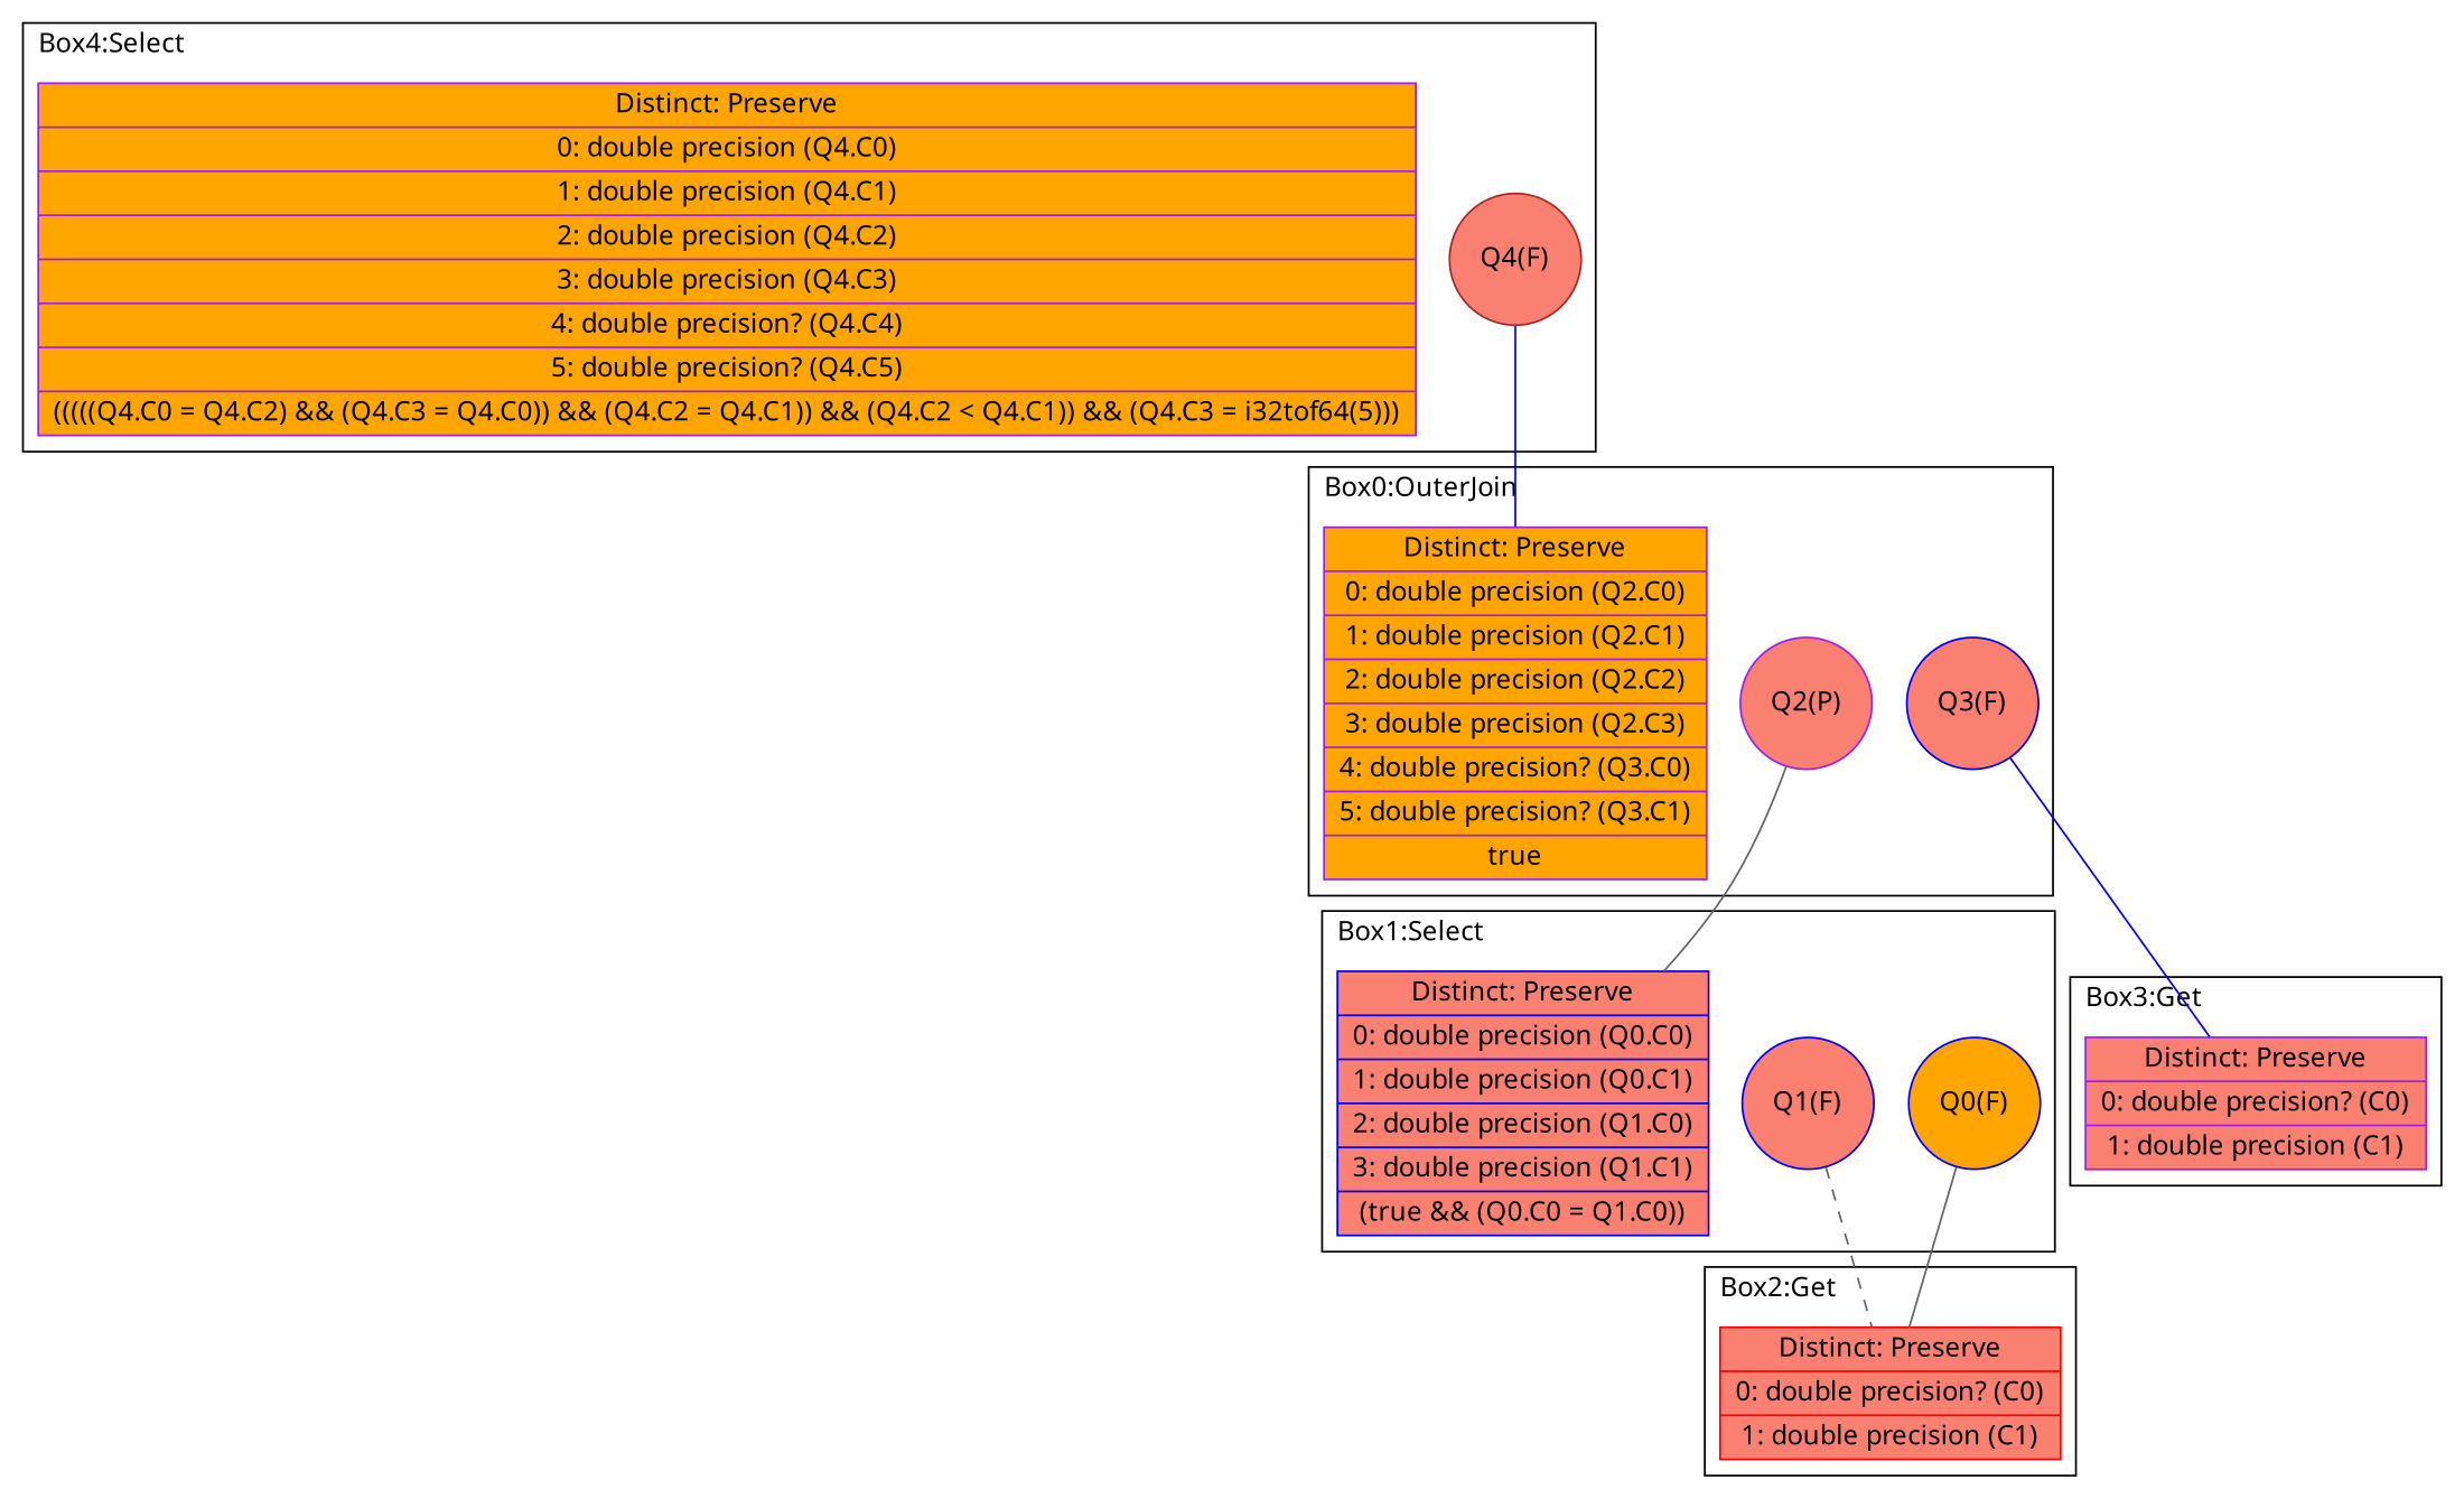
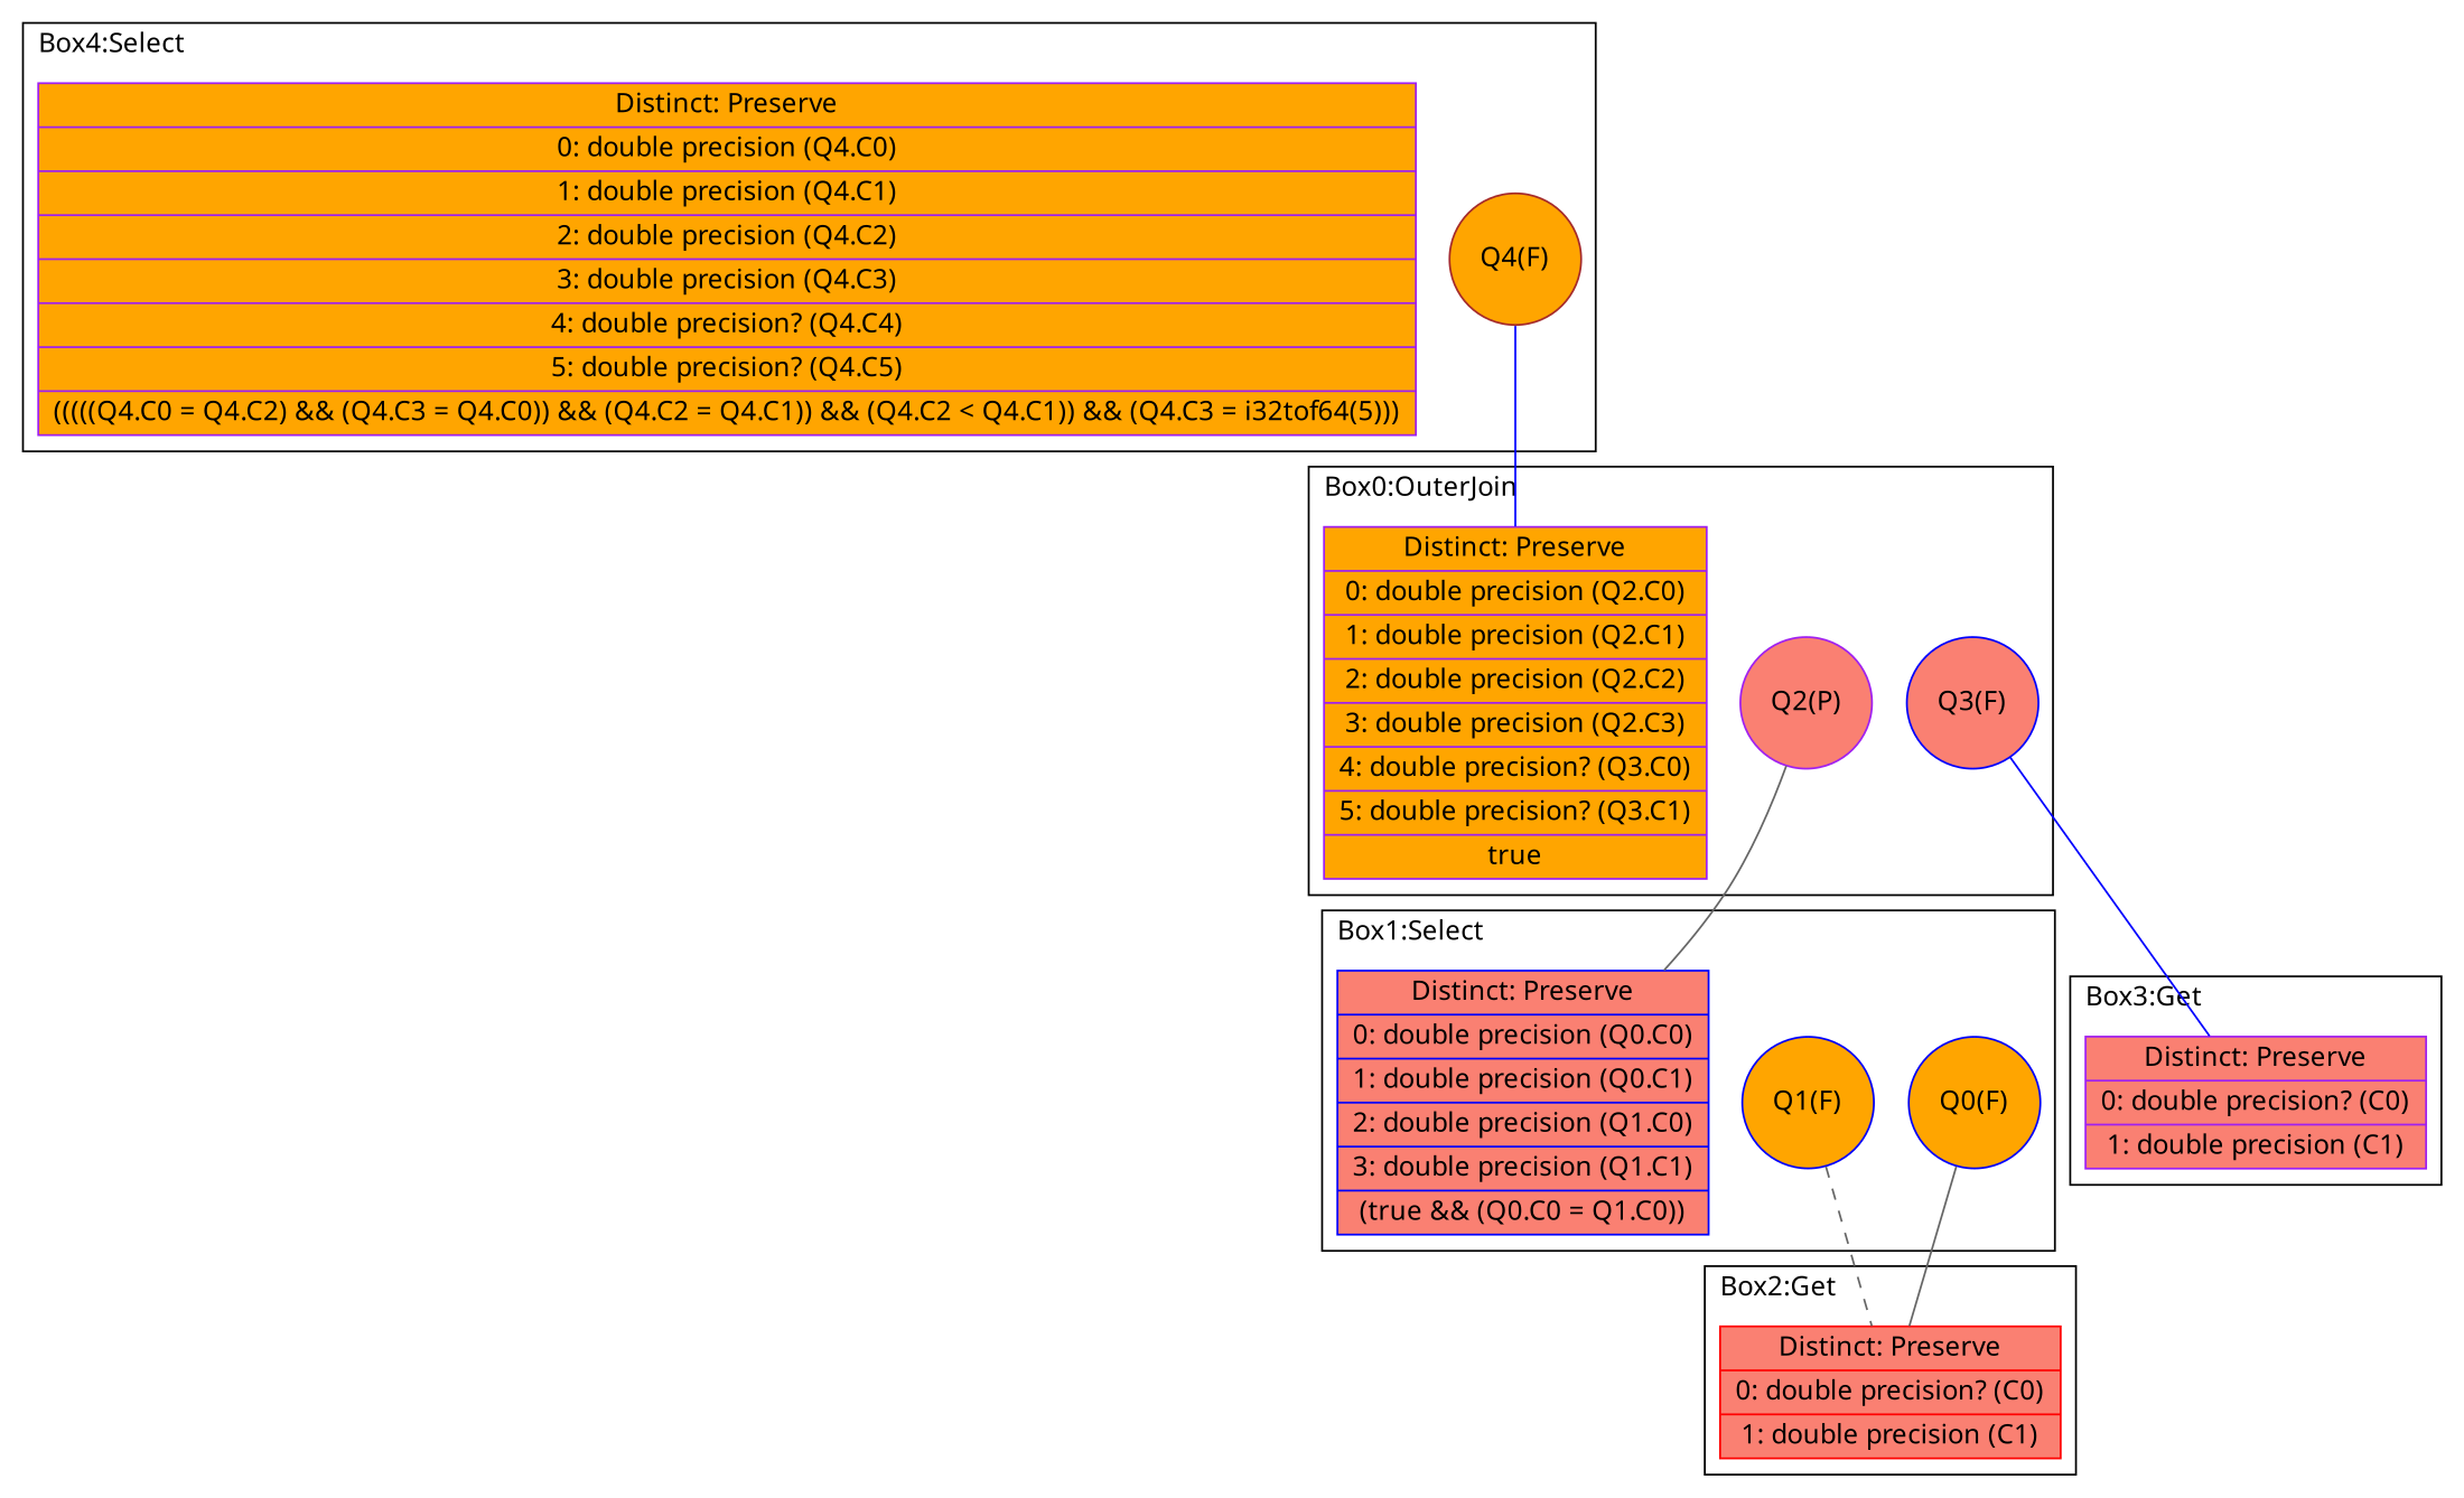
  digraph {
    compound=true
    fontname="Noto Sans"
    labeljust=l
    node [color=purple fillcolor=orange fontname="Noto Sans" shape=circle style=filled]
    edge [arrowhead=none color=gray40 fontname="Noto Sans" style=solid]
-   n1 [color=brown fillcolor=salmon label="Q4(F)"]
+   n1 [color=brown label="Q4(F)"]
    n2 [label="{ Distinct: Preserve| 0: double precision (Q4.C0)| 1: double precision (Q4.C1)| 2: double precision (Q4.C2)| 3: double precision (Q4.C3)| 4: double precision? (Q4.C4)| 5: double precision? (Q4.C5)| (((((Q4.C0 = Q4.C2) && (Q4.C3 = Q4.C0)) && (Q4.C2 = Q4.C1)) && (Q4.C2 \< Q4.C1)) && (Q4.C3 = i32tof64(5))) }" shape=record]
    n3 [fillcolor=salmon label="Q2(P)"]
    n4 [color=blue fillcolor=salmon label="Q3(F)"]
    n5 [label="{ Distinct: Preserve| 0: double precision (Q2.C0)| 1: double precision (Q2.C1)| 2: double precision (Q2.C2)| 3: double precision (Q2.C3)| 4: double precision? (Q3.C0)| 5: double precision? (Q3.C1)| true }" shape=record]
    n6 [color=blue label="Q0(F)"]
-   n7 [color=blue fillcolor=salmon label="Q1(F)"]
+   n7 [color=blue label="Q1(F)"]
    n8 [color=blue fillcolor=salmon label="{ Distinct: Preserve| 0: double precision (Q0.C0)| 1: double precision (Q0.C1)| 2: double precision (Q1.C0)| 3: double precision (Q1.C1)| (true && (Q0.C0 = Q1.C0)) }" shape=record]
    n9 [color=red fillcolor=salmon label="{ Distinct: Preserve| 0: double precision? (C0)| 1: double precision (C1) }" shape=record]
    n10 [fillcolor=salmon label="{ Distinct: Preserve| 0: double precision? (C0)| 1: double precision (C1) }" shape=record]
    subgraph cluster_1 {
      label="Box4:Select"
      n2
      subgraph sub_2 {
        label="Box4:Select"
        rank=same
        n1
      }
    }
    subgraph cluster_3 {
      label="Box0:OuterJoin"
      n5
      subgraph sub_4 {
        label="Box0:OuterJoin"
        rank=same
        n3
        n4
      }
    }
    subgraph cluster_5 {
      label="Box1:Select"
      n8
      subgraph sub_6 {
        label="Box1:Select"
        rank=same
        n6
        n7
      }
    }
    subgraph cluster_7 {
      label="Box2:Get"
      n9
      subgraph sub_8 {
        label="Box2:Get"
        rank=same
      }
    }
    subgraph cluster_9 {
      label="Box3:Get"
      n10
      subgraph sub_10 {
        label="Box3:Get"
        rank=same
      }
    }
    n1 -> n5 [color=blue]
    n3 -> n8
    n4 -> n10 [color=blue]
    n6 -> n9
    n7 -> n9 [style=dashed]
  }
